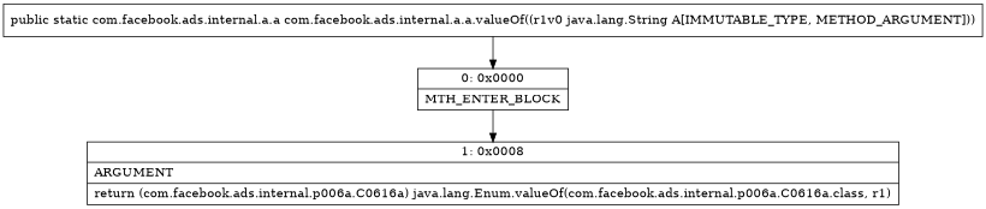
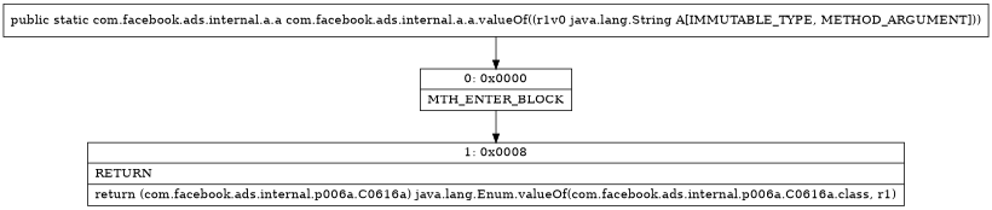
  digraph {
    node [shape=record]
    n1 [label="{0\:\ 0x0000|MTH_ENTER_BLOCK\l}"]
-   n2 [label="{1\:\ 0x0008|ARGUMENT\l|return (com.facebook.ads.internal.p006a.C0616a) java.lang.Enum.valueOf(com.facebook.ads.internal.p006a.C0616a.class, r1)\l}"]
+   n2 [label="{1\:\ 0x0008|RETURN\l|return (com.facebook.ads.internal.p006a.C0616a) java.lang.Enum.valueOf(com.facebook.ads.internal.p006a.C0616a.class, r1)\l}"]
    n3 [label="{public static com.facebook.ads.internal.a.a com.facebook.ads.internal.a.a.valueOf((r1v0 java.lang.String A[IMMUTABLE_TYPE, METHOD_ARGUMENT])) }"]
    n1 -> n2
    n3 -> n1
  }
